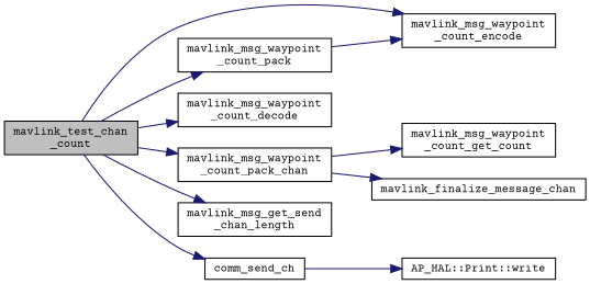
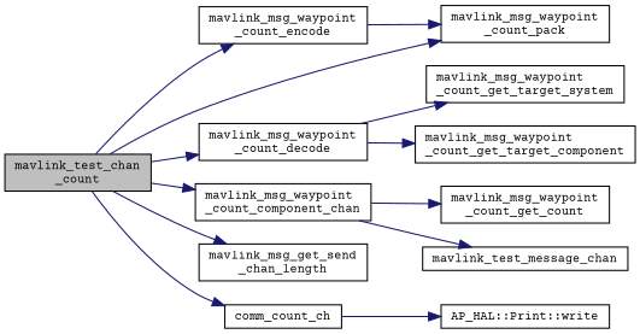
  digraph {
    fontname="Courier Prime"
    rankdir=LR
    node [color=black fillcolor=white fontname="Courier Prime" fontsize=10 shape=record style=filled]
    edge [color=midnightblue fontname="Courier Prime" fontsize=10 labelfontname=Helvetica labelfontsize=10 style=solid]
    n1 [fillcolor=grey75 fontcolor=black height=0.2 label="mavlink_test_chan\l_count" width=0.4]
    n2 [height=0.2 label="mavlink_msg_waypoint\l_count_encode" width=0.4]
    n3 [height=0.2 label="mavlink_msg_waypoint\l_count_pack" width=0.4]
    n4 [height=0.2 label="mavlink_msg_waypoint\l_count_decode" width=0.4]
-   n5 [height=0.2 label="mavlink_msg_waypoint\l_count_pack_chan" width=0.4]
+   n5 [height=0.2 label="mavlink_msg_waypoint\l_count_component_chan" width=0.4]
    n6 [height=0.2 label="mavlink_msg_get_send\l_chan_length" width=0.4]
-   n7 [height=0.2 label=comm_send_ch width=0.4]
+   n7 [height=0.2 label=comm_count_ch width=0.4]
+   n8 [height=0.2 label="mavlink_msg_waypoint\l_count_get_target_system" width=0.4]
+   n9 [height=0.2 label="mavlink_msg_waypoint\l_count_get_target_component" width=0.4]
    n10 [height=0.2 label="mavlink_msg_waypoint\l_count_get_count" width=0.4]
-   n11 [height=0.2 label=mavlink_finalize_message_chan width=0.4]
+   n11 [height=0.2 label=mavlink_test_message_chan width=0.4]
    n12 [height=0.2 label="AP_HAL::Print::write" width=0.4]
    n1 -> n2
    n1 -> n3
    n1 -> n4
    n1 -> n5
    n1 -> n6
    n1 -> n7
-   n3 -> n2
+   n2 -> n3
+   n4 -> n8
+   n4 -> n9
    n5 -> n10
    n5 -> n11
    n7 -> n12
  }
